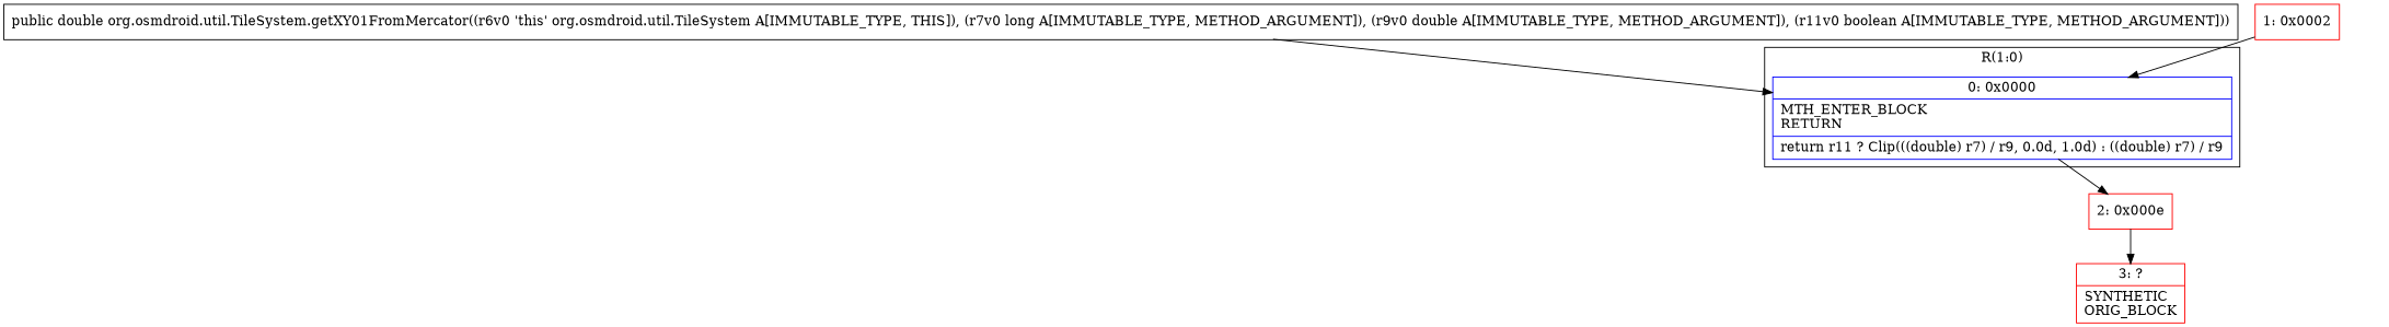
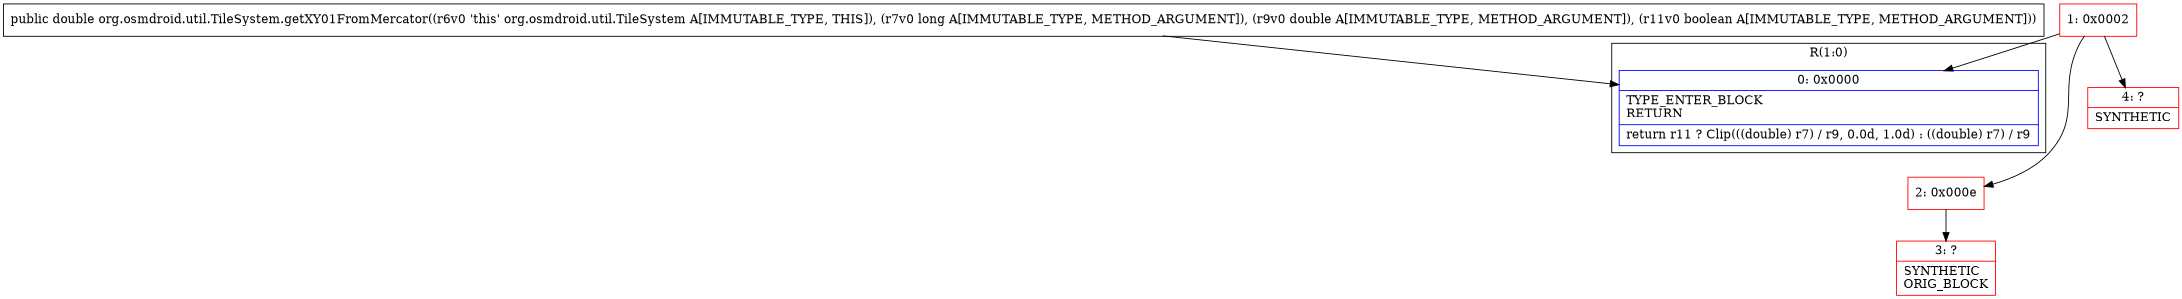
  digraph {
    node [color=red shape=record]
-   n1 [color=blue label="{0\:\ 0x0000|MTH_ENTER_BLOCK\lRETURN\l|return r11 ? Clip(((double) r7) \/ r9, 0.0d, 1.0d) : ((double) r7) \/ r9\l}"]
+   n1 [color=blue label="{0\:\ 0x0000|TYPE_ENTER_BLOCK\lRETURN\l|return r11 ? Clip(((double) r7) \/ r9, 0.0d, 1.0d) : ((double) r7) \/ r9\l}"]
    n2 [label="{2\:\ 0x000e}"]
    n3 [label="{1\:\ 0x0002}"]
+   n4 [label="{4\:\ ?|SYNTHETIC\l}"]
    n5 [label="{3\:\ ?|SYNTHETIC\lORIG_BLOCK\l}"]
    n6 [label="{public double org.osmdroid.util.TileSystem.getXY01FromMercator((r6v0 'this' org.osmdroid.util.TileSystem A[IMMUTABLE_TYPE, THIS]), (r7v0 long A[IMMUTABLE_TYPE, METHOD_ARGUMENT]), (r9v0 double A[IMMUTABLE_TYPE, METHOD_ARGUMENT]), (r11v0 boolean A[IMMUTABLE_TYPE, METHOD_ARGUMENT])) }" color=""]
    subgraph cluster_1 {
      label="R(1:0)"
      n1
    }
-   n1 -> n2
+   n3 -> n2
    n2 -> n5
    n3 -> n1
+   n3 -> n4
    n6 -> n1
  }
